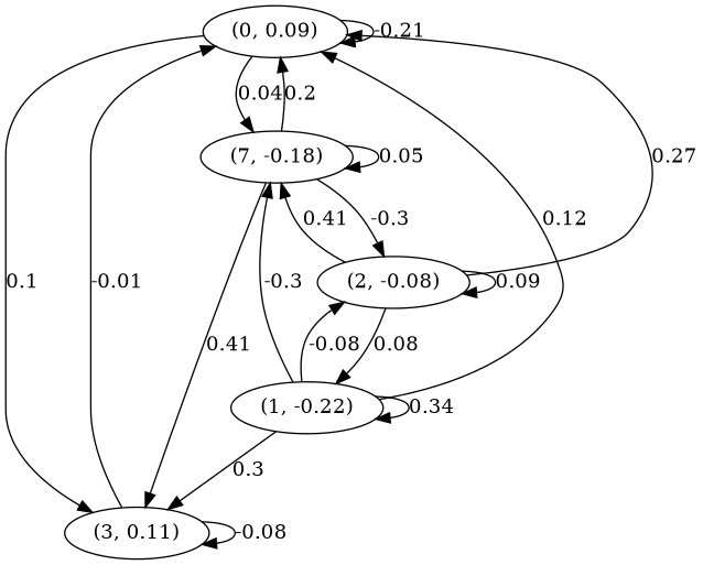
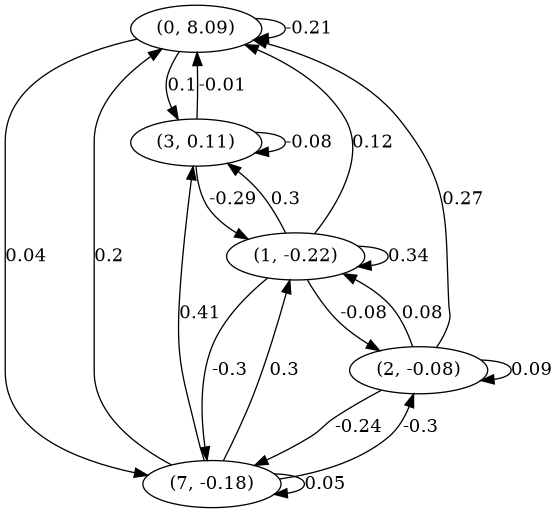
  digraph {
-   n1 [label="(0, 0.09)"]
+   n1 [label="(0, 8.09)"]
    n2 [label="(3, 0.11)"]
    n3 [label="(7, -0.18)"]
    n4 [label="(1, -0.22)"]
    n5 [label="(2, -0.08)"]
    n1 -> n1 [label=-0.21]
    n1 -> n2 [label=0.1]
    n1 -> n3 [label=0.04]
    n2 -> n1 [label=-0.01]
    n2 -> n2 [label=-0.08]
+   n2 -> n4 [label=-0.29]
    n3 -> n1 [label=0.2]
    n3 -> n2 [label=0.41]
    n3 -> n3 [label=0.05]
+   n3 -> n4 [label=0.3]
    n3 -> n5 [label=-0.3]
    n4 -> n1 [label=0.12]
    n4 -> n2 [label=0.3]
    n4 -> n3 [label=-0.3]
    n4 -> n4 [label=0.34]
    n4 -> n5 [label=-0.08]
    n5 -> n1 [label=0.27]
-   n5 -> n3 [label=0.41]
+   n5 -> n3 [label=-0.24]
    n5 -> n4 [label=0.08]
    n5 -> n5 [label=0.09]
  }
